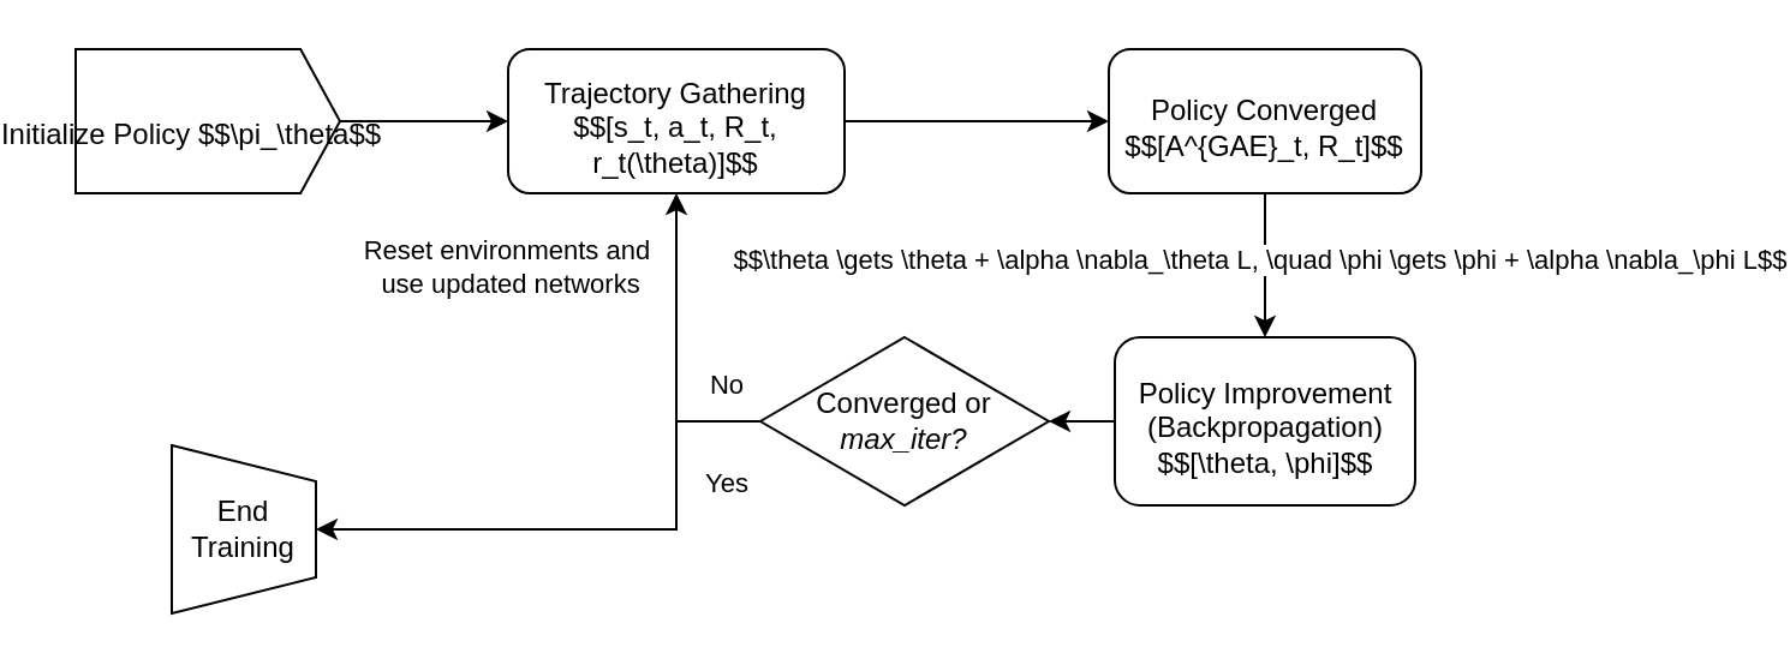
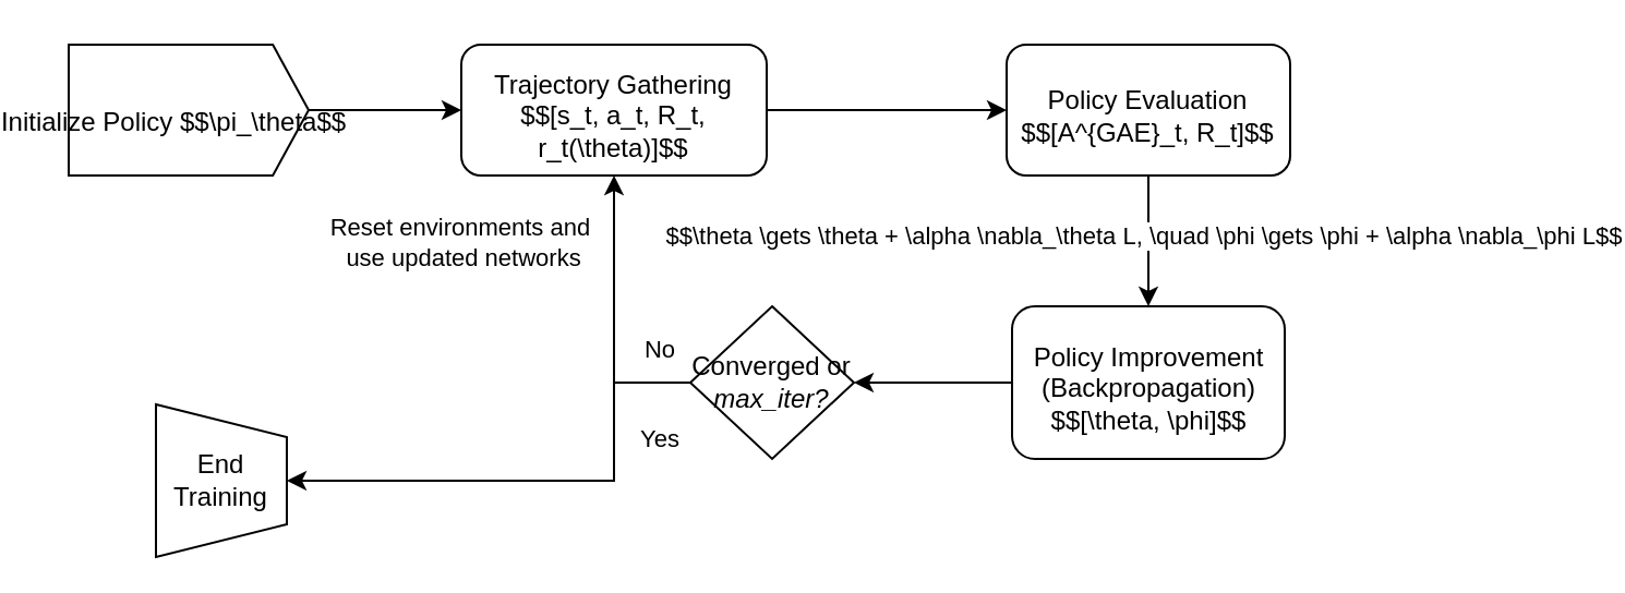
  <mxCell id="0" />
  <mxCell id="1" parent="0" />
  <mxCell id="2" style="edgeStyle=orthogonalEdgeStyle;rounded=0;orthogonalLoop=1;jettySize=auto;html=1;entryX=0;entryY=0.5;entryDx=0;entryDy=0;" parent="1" source="3" target="5" edge="1"><mxGeometry relative="1" as="geometry" /></mxCell>
  <mxCell id="3" value="Initialize Policy $$\pi_\theta$$" style="html=1;shadow=0;dashed=0;align=center;verticalAlign=middle;shape=mxgraph.arrows2.arrow;dy=0;dx=16.43;notch=0;labelPosition=center;verticalLabelPosition=middle;spacingTop=12;spacingRight=15;" parent="1" vertex="1"><mxGeometry x="20" y="20" width="110" height="60" as="geometry" /></mxCell>
  <mxCell id="4" style="edgeStyle=orthogonalEdgeStyle;rounded=0;orthogonalLoop=1;jettySize=auto;html=1;entryX=0;entryY=0.5;entryDx=0;entryDy=0;" parent="1" source="5" target="8" edge="1"><mxGeometry relative="1" as="geometry" /></mxCell>
  <mxCell id="5" value="Trajectory Gathering&lt;div&gt;$$[s_t, a_t, R_t, r_t(\theta)]$$&lt;/div&gt;" style="rounded=1;whiteSpace=wrap;html=1;spacingTop=5;" parent="1" vertex="1"><mxGeometry x="200" y="20" width="140" height="60" as="geometry" /></mxCell>
  <mxCell id="6" style="edgeStyle=orthogonalEdgeStyle;rounded=0;orthogonalLoop=1;jettySize=auto;html=1;entryX=0.5;entryY=0;entryDx=0;entryDy=0;" parent="1" source="8" target="10" edge="1"><mxGeometry relative="1" as="geometry" /></mxCell>
  <mxCell id="7" value="$$\theta \gets \theta + \alpha \nabla_\theta L, \quad \phi \gets \phi + \alpha \nabla_\phi L$$" style="edgeLabel;html=1;align=center;verticalAlign=middle;resizable=0;points=[];" parent="6" vertex="1" connectable="0"><mxGeometry x="-0.098" y="-3" relative="1" as="geometry"><mxPoint as="offset" /></mxGeometry></mxCell>
- <mxCell id="8" value="Policy Converged&lt;div&gt;$$[A^{GAE}_t, R_t]$$&lt;/div&gt;" style="rounded=1;whiteSpace=wrap;html=1;spacingTop=5;" parent="1" vertex="1"><mxGeometry x="450" y="20" width="130" height="60" as="geometry" /></mxCell>
+ <mxCell id="8" value="Policy Evaluation&lt;div&gt;$$[A^{GAE}_t, R_t]$$&lt;/div&gt;" style="rounded=1;whiteSpace=wrap;html=1;spacingTop=5;" parent="1" vertex="1"><mxGeometry x="450" y="20" width="130" height="60" as="geometry" /></mxCell>
  <mxCell id="9" style="edgeStyle=orthogonalEdgeStyle;rounded=0;orthogonalLoop=1;jettySize=auto;html=1;entryX=1;entryY=0.5;entryDx=0;entryDy=0;" edge="1" parent="1" source="10" target="14"><mxGeometry relative="1" as="geometry" /></mxCell>
  <mxCell id="10" value="Policy Improvement (Backpropagation)&lt;div&gt;$$[\theta, \phi]$$&lt;/div&gt;" style="rounded=1;whiteSpace=wrap;html=1;spacingTop=5;" parent="1" vertex="1"><mxGeometry x="452.5" y="140" width="125" height="70" as="geometry" /></mxCell>
  <mxCell id="11" style="edgeStyle=orthogonalEdgeStyle;rounded=0;orthogonalLoop=1;jettySize=auto;html=1;entryX=0.5;entryY=1;entryDx=0;entryDy=0;exitX=0;exitY=0.5;exitDx=0;exitDy=0;" edge="1" parent="1" source="14" target="5"><mxGeometry relative="1" as="geometry"><Array as="points"><mxPoint x="270" y="165" /><mxPoint x="270" y="70" /></Array></mxGeometry></mxCell>
  <mxCell id="12" value="No" style="edgeLabel;html=1;align=center;verticalAlign=middle;resizable=0;points=[];" vertex="1" connectable="0" parent="11"><mxGeometry x="0.114" relative="1" as="geometry"><mxPoint x="20" y="21" as="offset" /></mxGeometry></mxCell>
  <mxCell id="13" value="Reset environments and&amp;nbsp;&lt;div&gt;use updated networks&lt;/div&gt;" style="edgeLabel;html=1;align=center;verticalAlign=middle;resizable=0;points=[];" vertex="1" connectable="0" parent="11"><mxGeometry x="0.071" y="1" relative="1" as="geometry"><mxPoint x="-69" y="-30" as="offset" /></mxGeometry></mxCell>
- <mxCell id="14" value="Converged or &lt;i&gt;max_iter?&lt;/i&gt;" style="rhombus;whiteSpace=wrap;html=1;" vertex="1" parent="1"><mxGeometry x="305" y="140" width="120" height="70" as="geometry" /></mxCell>
+ <mxCell id="14" value="Converged or &lt;i&gt;max_iter?&lt;/i&gt;" style="rhombus;whiteSpace=wrap;html=1;" vertex="1" parent="1"><mxGeometry x="305" y="140" width="75" height="70" as="geometry" /></mxCell>
  <mxCell id="15" value="" style="endArrow=classic;html=1;rounded=0;exitX=0;exitY=0.5;exitDx=0;exitDy=0;entryX=0.5;entryY=0;entryDx=0;entryDy=0;edgeStyle=orthogonalEdgeStyle;" edge="1" parent="1" source="14" target="17"><mxGeometry width="50" height="50" relative="1" as="geometry"><mxPoint x="300" y="180" as="sourcePoint" /><mxPoint x="270" y="250" as="targetPoint" /><Array as="points"><mxPoint x="270" y="175" /><mxPoint x="270" y="220" /></Array></mxGeometry></mxCell>
  <mxCell id="16" value="Yes" style="edgeLabel;html=1;align=center;verticalAlign=middle;resizable=0;points=[];" vertex="1" connectable="0" parent="15"><mxGeometry x="-0.281" y="-2" relative="1" as="geometry"><mxPoint x="23" y="-18" as="offset" /></mxGeometry></mxCell>
  <mxCell id="17" value="End Training" style="shape=trapezoid;perimeter=trapezoidPerimeter;whiteSpace=wrap;html=1;fixedSize=1;rotation=90;horizontal=0;size=15;" vertex="1" parent="1"><mxGeometry x="55" y="190" width="70" height="60" as="geometry" /></mxCell>
